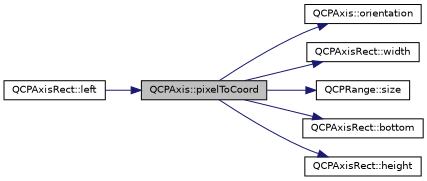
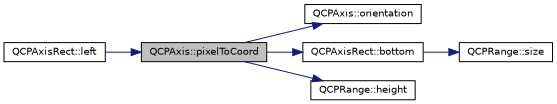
  digraph {
    rankdir=LR
    node [color=black fillcolor=white fontname=Helvetica fontsize=10 shape=record style=filled]
    edge [color=midnightblue fontname=Helvetica fontsize=10 labelfontname=Helvetica labelfontsize=10 style=solid]
    n1 [fillcolor=grey75 fontcolor=black height=0.2 label="QCPAxis::pixelToCoord" width=0.4]
    n2 [height=0.2 label="QCPAxis::orientation" width=0.4]
-   n3 [height=0.2 label="QCPAxisRect::width" width=0.4]
    n4 [height=0.2 label="QCPRange::size" width=0.4]
    n5 [height=0.2 label="QCPAxisRect::bottom" width=0.4]
-   n6 [height=0.2 label="QCPAxisRect::height" width=0.4]
+   n6 [height=0.2 label="QCPRange::height" width=0.4]
    n7 [height=0.2 label="QCPAxisRect::left" width=0.4]
    n1 -> n2
-   n1 -> n3
-   n1 -> n4
+   n5 -> n4
    n1 -> n5
    n1 -> n6
    n7 -> n1
  }
